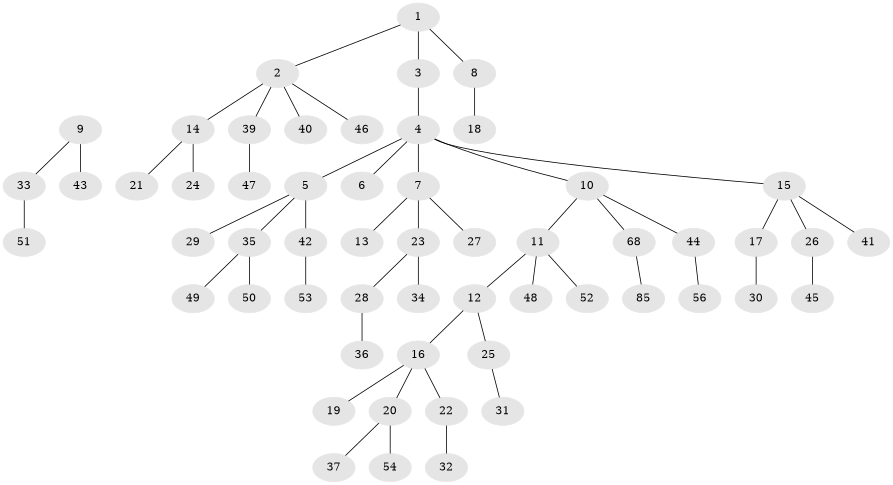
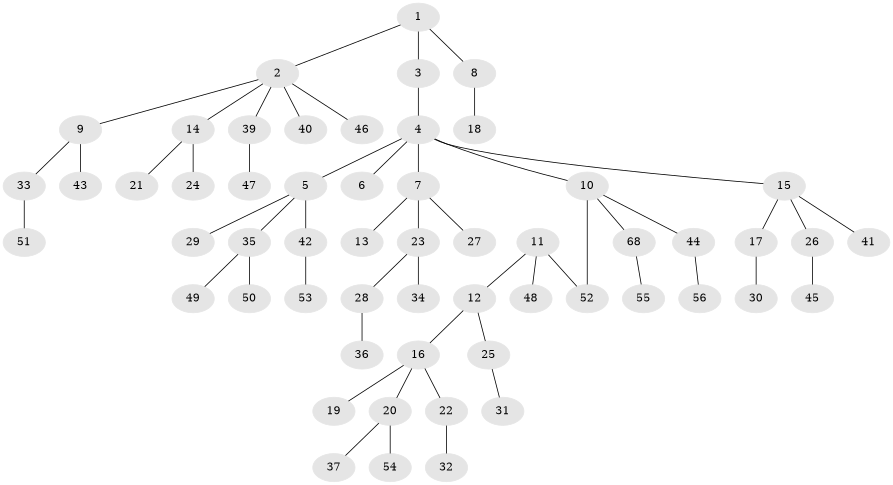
  graph {
    node [color=gray90 style=filled]
    1
    2
    3
    8
    9
    14
    39
    40
    46
    4
    18
    33
    43
    21
    24
    47
    5
    6
    7
    10
    15
    29
    35
    42
    13
    23
    27
    11
    n29 [label=68]
    44
    17
    26
    41
    49
    50
    28
    34
    51
    12
    48
    52
-   55 [label=85]
+   55
    56
    16
    25
    19
    20
    22
    31
    30
    45
    37
    54
    32
    36
    53
    1 -- 2
    1 -- 3
    1 -- 8
+   2 -- 9
    2 -- 14
    2 -- 39
    2 -- 40
    2 -- 46
    3 -- 4
    8 -- 18
    9 -- 33
    9 -- 43
    14 -- 21
    14 -- 24
    39 -- 47
    4 -- 5
    4 -- 6
    4 -- 7
    4 -- 10
    4 -- 15
    33 -- 51
    5 -- 29
    5 -- 35
    5 -- 42
    7 -- 13
    7 -- 23
    7 -- 27
-   10 -- 11
+   10 -- 52
    10 -- n29
    10 -- 44
    15 -- 17
    15 -- 26
    15 -- 41
    35 -- 49
    35 -- 50
    42 -- 53
    23 -- 28
    23 -- 34
    11 -- 12
    11 -- 48
    11 -- 52
    n29 -- 55
    44 -- 56
    17 -- 30
    26 -- 45
    28 -- 36
    12 -- 16
    12 -- 25
    16 -- 19
    16 -- 20
    16 -- 22
    25 -- 31
    20 -- 37
    20 -- 54
    22 -- 32
  }
